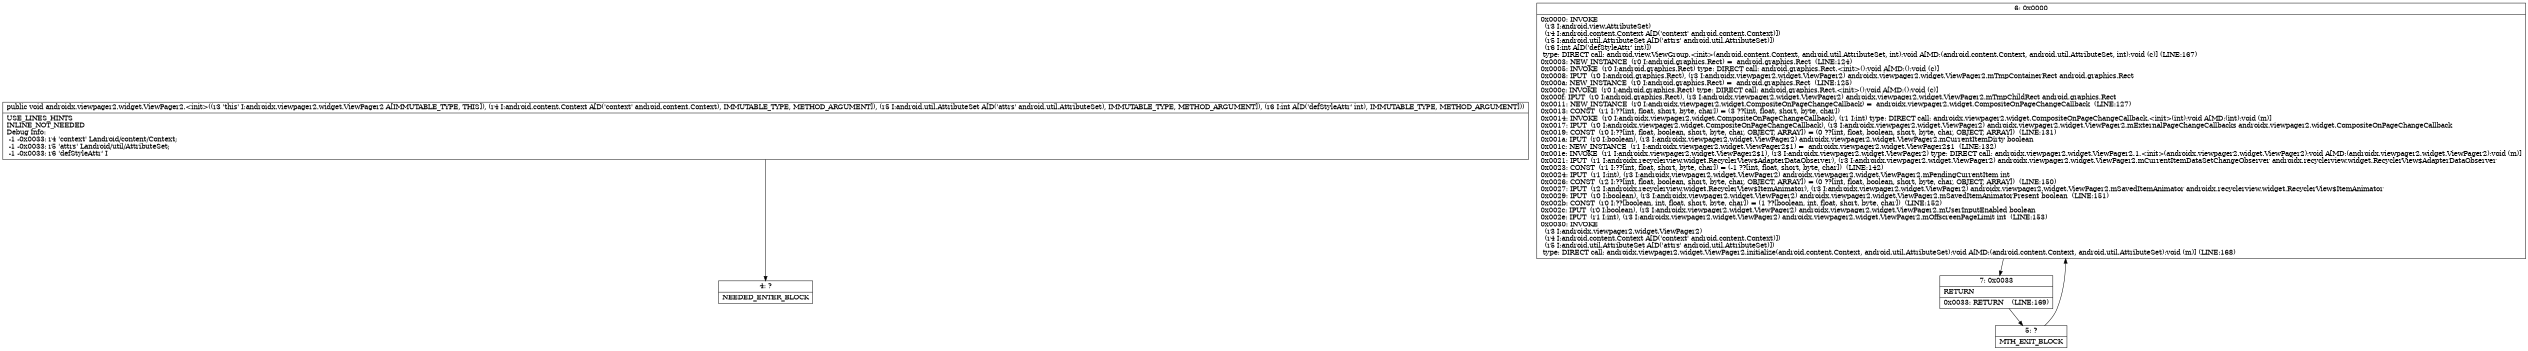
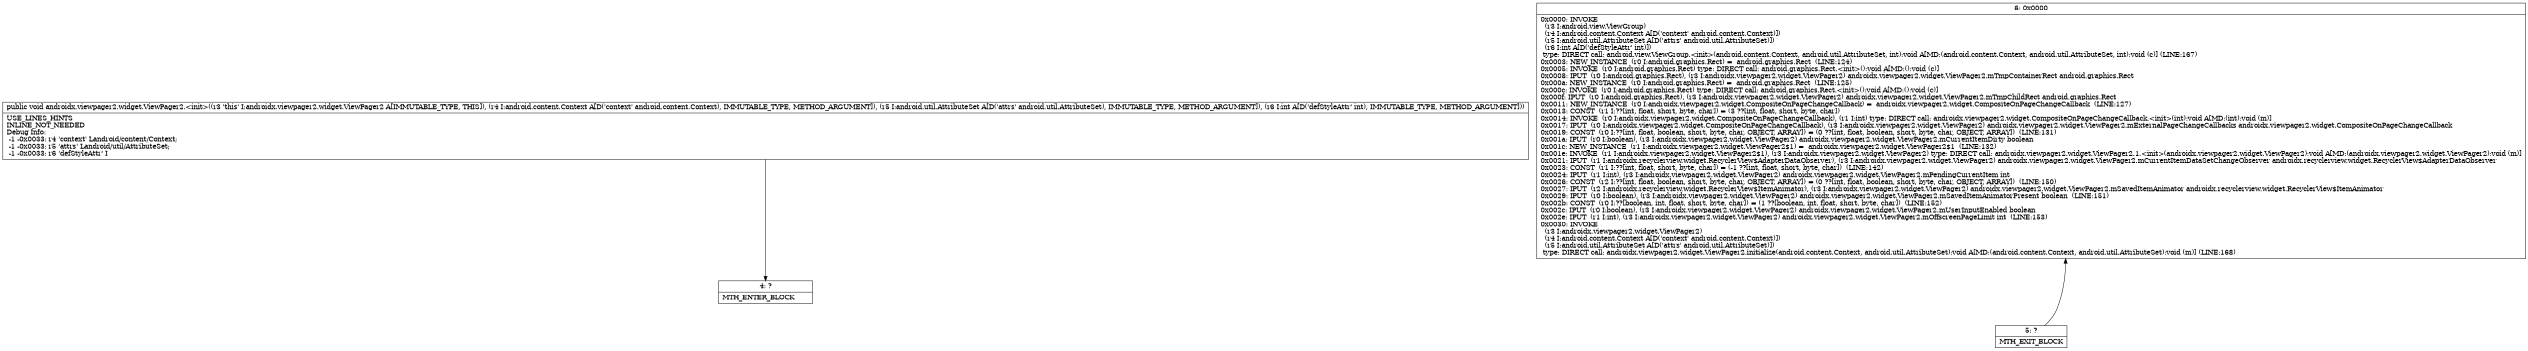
  digraph {
    node [shape=record]
-   n1 [label="{4\:\ ?|NEEDED_ENTER_BLOCK\l}"]
-   n2 [label="{6\:\ 0x0000|0x0000: INVOKE  \l  (r3 I:android.view.AttributeSet)\l  (r4 I:android.content.Context A[D('context' android.content.Context)])\l  (r5 I:android.util.AttributeSet A[D('attrs' android.util.AttributeSet)])\l  (r6 I:int A[D('defStyleAttr' int)])\l type: DIRECT call: android.view.ViewGroup.\<init\>(android.content.Context, android.util.AttributeSet, int):void A[MD:(android.content.Context, android.util.AttributeSet, int):void (c)] (LINE:167)\l0x0003: NEW_INSTANCE  (r0 I:android.graphics.Rect) =  android.graphics.Rect  (LINE:124)\l0x0005: INVOKE  (r0 I:android.graphics.Rect) type: DIRECT call: android.graphics.Rect.\<init\>():void A[MD:():void (c)]\l0x0008: IPUT  (r0 I:android.graphics.Rect), (r3 I:androidx.viewpager2.widget.ViewPager2) androidx.viewpager2.widget.ViewPager2.mTmpContainerRect android.graphics.Rect \l0x000a: NEW_INSTANCE  (r0 I:android.graphics.Rect) =  android.graphics.Rect  (LINE:125)\l0x000c: INVOKE  (r0 I:android.graphics.Rect) type: DIRECT call: android.graphics.Rect.\<init\>():void A[MD:():void (c)]\l0x000f: IPUT  (r0 I:android.graphics.Rect), (r3 I:androidx.viewpager2.widget.ViewPager2) androidx.viewpager2.widget.ViewPager2.mTmpChildRect android.graphics.Rect \l0x0011: NEW_INSTANCE  (r0 I:androidx.viewpager2.widget.CompositeOnPageChangeCallback) =  androidx.viewpager2.widget.CompositeOnPageChangeCallback  (LINE:127)\l0x0013: CONST  (r1 I:??[int, float, short, byte, char]) = (3 ??[int, float, short, byte, char]) \l0x0014: INVOKE  (r0 I:androidx.viewpager2.widget.CompositeOnPageChangeCallback), (r1 I:int) type: DIRECT call: androidx.viewpager2.widget.CompositeOnPageChangeCallback.\<init\>(int):void A[MD:(int):void (m)]\l0x0017: IPUT  (r0 I:androidx.viewpager2.widget.CompositeOnPageChangeCallback), (r3 I:androidx.viewpager2.widget.ViewPager2) androidx.viewpager2.widget.ViewPager2.mExternalPageChangeCallbacks androidx.viewpager2.widget.CompositeOnPageChangeCallback \l0x0019: CONST  (r0 I:??[int, float, boolean, short, byte, char, OBJECT, ARRAY]) = (0 ??[int, float, boolean, short, byte, char, OBJECT, ARRAY])  (LINE:131)\l0x001a: IPUT  (r0 I:boolean), (r3 I:androidx.viewpager2.widget.ViewPager2) androidx.viewpager2.widget.ViewPager2.mCurrentItemDirty boolean \l0x001c: NEW_INSTANCE  (r1 I:androidx.viewpager2.widget.ViewPager2$1) =  androidx.viewpager2.widget.ViewPager2$1  (LINE:132)\l0x001e: INVOKE  (r1 I:androidx.viewpager2.widget.ViewPager2$1), (r3 I:androidx.viewpager2.widget.ViewPager2) type: DIRECT call: androidx.viewpager2.widget.ViewPager2.1.\<init\>(androidx.viewpager2.widget.ViewPager2):void A[MD:(androidx.viewpager2.widget.ViewPager2):void (m)]\l0x0021: IPUT  (r1 I:androidx.recyclerview.widget.RecyclerView$AdapterDataObserver), (r3 I:androidx.viewpager2.widget.ViewPager2) androidx.viewpager2.widget.ViewPager2.mCurrentItemDataSetChangeObserver androidx.recyclerview.widget.RecyclerView$AdapterDataObserver \l0x0023: CONST  (r1 I:??[int, float, short, byte, char]) = (\-1 ??[int, float, short, byte, char])  (LINE:142)\l0x0024: IPUT  (r1 I:int), (r3 I:androidx.viewpager2.widget.ViewPager2) androidx.viewpager2.widget.ViewPager2.mPendingCurrentItem int \l0x0026: CONST  (r2 I:??[int, float, boolean, short, byte, char, OBJECT, ARRAY]) = (0 ??[int, float, boolean, short, byte, char, OBJECT, ARRAY])  (LINE:150)\l0x0027: IPUT  (r2 I:androidx.recyclerview.widget.RecyclerView$ItemAnimator), (r3 I:androidx.viewpager2.widget.ViewPager2) androidx.viewpager2.widget.ViewPager2.mSavedItemAnimator androidx.recyclerview.widget.RecyclerView$ItemAnimator \l0x0029: IPUT  (r0 I:boolean), (r3 I:androidx.viewpager2.widget.ViewPager2) androidx.viewpager2.widget.ViewPager2.mSavedItemAnimatorPresent boolean  (LINE:151)\l0x002b: CONST  (r0 I:??[boolean, int, float, short, byte, char]) = (1 ??[boolean, int, float, short, byte, char])  (LINE:152)\l0x002c: IPUT  (r0 I:boolean), (r3 I:androidx.viewpager2.widget.ViewPager2) androidx.viewpager2.widget.ViewPager2.mUserInputEnabled boolean \l0x002e: IPUT  (r1 I:int), (r3 I:androidx.viewpager2.widget.ViewPager2) androidx.viewpager2.widget.ViewPager2.mOffscreenPageLimit int  (LINE:153)\l0x0030: INVOKE  \l  (r3 I:androidx.viewpager2.widget.ViewPager2)\l  (r4 I:android.content.Context A[D('context' android.content.Context)])\l  (r5 I:android.util.AttributeSet A[D('attrs' android.util.AttributeSet)])\l type: DIRECT call: androidx.viewpager2.widget.ViewPager2.initialize(android.content.Context, android.util.AttributeSet):void A[MD:(android.content.Context, android.util.AttributeSet):void (m)] (LINE:168)\l}"]
-   n3 [label="{7\:\ 0x0033|RETURN\l|0x0033: RETURN    (LINE:169)\l}"]
+   n1 [label="{4\:\ ?|MTH_ENTER_BLOCK\l}"]
+   n2 [label="{6\:\ 0x0000|0x0000: INVOKE  \l  (r3 I:android.view.ViewGroup)\l  (r4 I:android.content.Context A[D('context' android.content.Context)])\l  (r5 I:android.util.AttributeSet A[D('attrs' android.util.AttributeSet)])\l  (r6 I:int A[D('defStyleAttr' int)])\l type: DIRECT call: android.view.ViewGroup.\<init\>(android.content.Context, android.util.AttributeSet, int):void A[MD:(android.content.Context, android.util.AttributeSet, int):void (c)] (LINE:167)\l0x0003: NEW_INSTANCE  (r0 I:android.graphics.Rect) =  android.graphics.Rect  (LINE:124)\l0x0005: INVOKE  (r0 I:android.graphics.Rect) type: DIRECT call: android.graphics.Rect.\<init\>():void A[MD:():void (c)]\l0x0008: IPUT  (r0 I:android.graphics.Rect), (r3 I:androidx.viewpager2.widget.ViewPager2) androidx.viewpager2.widget.ViewPager2.mTmpContainerRect android.graphics.Rect \l0x000a: NEW_INSTANCE  (r0 I:android.graphics.Rect) =  android.graphics.Rect  (LINE:125)\l0x000c: INVOKE  (r0 I:android.graphics.Rect) type: DIRECT call: android.graphics.Rect.\<init\>():void A[MD:():void (c)]\l0x000f: IPUT  (r0 I:android.graphics.Rect), (r3 I:androidx.viewpager2.widget.ViewPager2) androidx.viewpager2.widget.ViewPager2.mTmpChildRect android.graphics.Rect \l0x0011: NEW_INSTANCE  (r0 I:androidx.viewpager2.widget.CompositeOnPageChangeCallback) =  androidx.viewpager2.widget.CompositeOnPageChangeCallback  (LINE:127)\l0x0013: CONST  (r1 I:??[int, float, short, byte, char]) = (3 ??[int, float, short, byte, char]) \l0x0014: INVOKE  (r0 I:androidx.viewpager2.widget.CompositeOnPageChangeCallback), (r1 I:int) type: DIRECT call: androidx.viewpager2.widget.CompositeOnPageChangeCallback.\<init\>(int):void A[MD:(int):void (m)]\l0x0017: IPUT  (r0 I:androidx.viewpager2.widget.CompositeOnPageChangeCallback), (r3 I:androidx.viewpager2.widget.ViewPager2) androidx.viewpager2.widget.ViewPager2.mExternalPageChangeCallbacks androidx.viewpager2.widget.CompositeOnPageChangeCallback \l0x0019: CONST  (r0 I:??[int, float, boolean, short, byte, char, OBJECT, ARRAY]) = (0 ??[int, float, boolean, short, byte, char, OBJECT, ARRAY])  (LINE:131)\l0x001a: IPUT  (r0 I:boolean), (r3 I:androidx.viewpager2.widget.ViewPager2) androidx.viewpager2.widget.ViewPager2.mCurrentItemDirty boolean \l0x001c: NEW_INSTANCE  (r1 I:androidx.viewpager2.widget.ViewPager2$1) =  androidx.viewpager2.widget.ViewPager2$1  (LINE:132)\l0x001e: INVOKE  (r1 I:androidx.viewpager2.widget.ViewPager2$1), (r3 I:androidx.viewpager2.widget.ViewPager2) type: DIRECT call: androidx.viewpager2.widget.ViewPager2.1.\<init\>(androidx.viewpager2.widget.ViewPager2):void A[MD:(androidx.viewpager2.widget.ViewPager2):void (m)]\l0x0021: IPUT  (r1 I:androidx.recyclerview.widget.RecyclerView$AdapterDataObserver), (r3 I:androidx.viewpager2.widget.ViewPager2) androidx.viewpager2.widget.ViewPager2.mCurrentItemDataSetChangeObserver androidx.recyclerview.widget.RecyclerView$AdapterDataObserver \l0x0023: CONST  (r1 I:??[int, float, short, byte, char]) = (\-1 ??[int, float, short, byte, char])  (LINE:142)\l0x0024: IPUT  (r1 I:int), (r3 I:androidx.viewpager2.widget.ViewPager2) androidx.viewpager2.widget.ViewPager2.mPendingCurrentItem int \l0x0026: CONST  (r2 I:??[int, float, boolean, short, byte, char, OBJECT, ARRAY]) = (0 ??[int, float, boolean, short, byte, char, OBJECT, ARRAY])  (LINE:150)\l0x0027: IPUT  (r2 I:androidx.recyclerview.widget.RecyclerView$ItemAnimator), (r3 I:androidx.viewpager2.widget.ViewPager2) androidx.viewpager2.widget.ViewPager2.mSavedItemAnimator androidx.recyclerview.widget.RecyclerView$ItemAnimator \l0x0029: IPUT  (r0 I:boolean), (r3 I:androidx.viewpager2.widget.ViewPager2) androidx.viewpager2.widget.ViewPager2.mSavedItemAnimatorPresent boolean  (LINE:151)\l0x002b: CONST  (r0 I:??[boolean, int, float, short, byte, char]) = (1 ??[boolean, int, float, short, byte, char])  (LINE:152)\l0x002c: IPUT  (r0 I:boolean), (r3 I:androidx.viewpager2.widget.ViewPager2) androidx.viewpager2.widget.ViewPager2.mUserInputEnabled boolean \l0x002e: IPUT  (r1 I:int), (r3 I:androidx.viewpager2.widget.ViewPager2) androidx.viewpager2.widget.ViewPager2.mOffscreenPageLimit int  (LINE:153)\l0x0030: INVOKE  \l  (r3 I:androidx.viewpager2.widget.ViewPager2)\l  (r4 I:android.content.Context A[D('context' android.content.Context)])\l  (r5 I:android.util.AttributeSet A[D('attrs' android.util.AttributeSet)])\l type: DIRECT call: androidx.viewpager2.widget.ViewPager2.initialize(android.content.Context, android.util.AttributeSet):void A[MD:(android.content.Context, android.util.AttributeSet):void (m)] (LINE:168)\l}"]
    n4 [label="{5\:\ ?|MTH_EXIT_BLOCK\l}"]
    n5 [label="{public void androidx.viewpager2.widget.ViewPager2.\<init\>((r3 'this' I:androidx.viewpager2.widget.ViewPager2 A[IMMUTABLE_TYPE, THIS]), (r4 I:android.content.Context A[D('context' android.content.Context), IMMUTABLE_TYPE, METHOD_ARGUMENT]), (r5 I:android.util.AttributeSet A[D('attrs' android.util.AttributeSet), IMMUTABLE_TYPE, METHOD_ARGUMENT]), (r6 I:int A[D('defStyleAttr' int), IMMUTABLE_TYPE, METHOD_ARGUMENT]))  | USE_LINES_HINTS\lINLINE_NOT_NEEDED\lDebug Info:\l  \-1 \-0x0033: r4 'context' Landroid\/content\/Context;\l  \-1 \-0x0033: r5 'attrs' Landroid\/util\/AttributeSet;\l  \-1 \-0x0033: r6 'defStyleAttr' I\l}"]
-   n2 -> n3
-   n3 -> n4
    n4 -> n2
    n5 -> n1
  }
